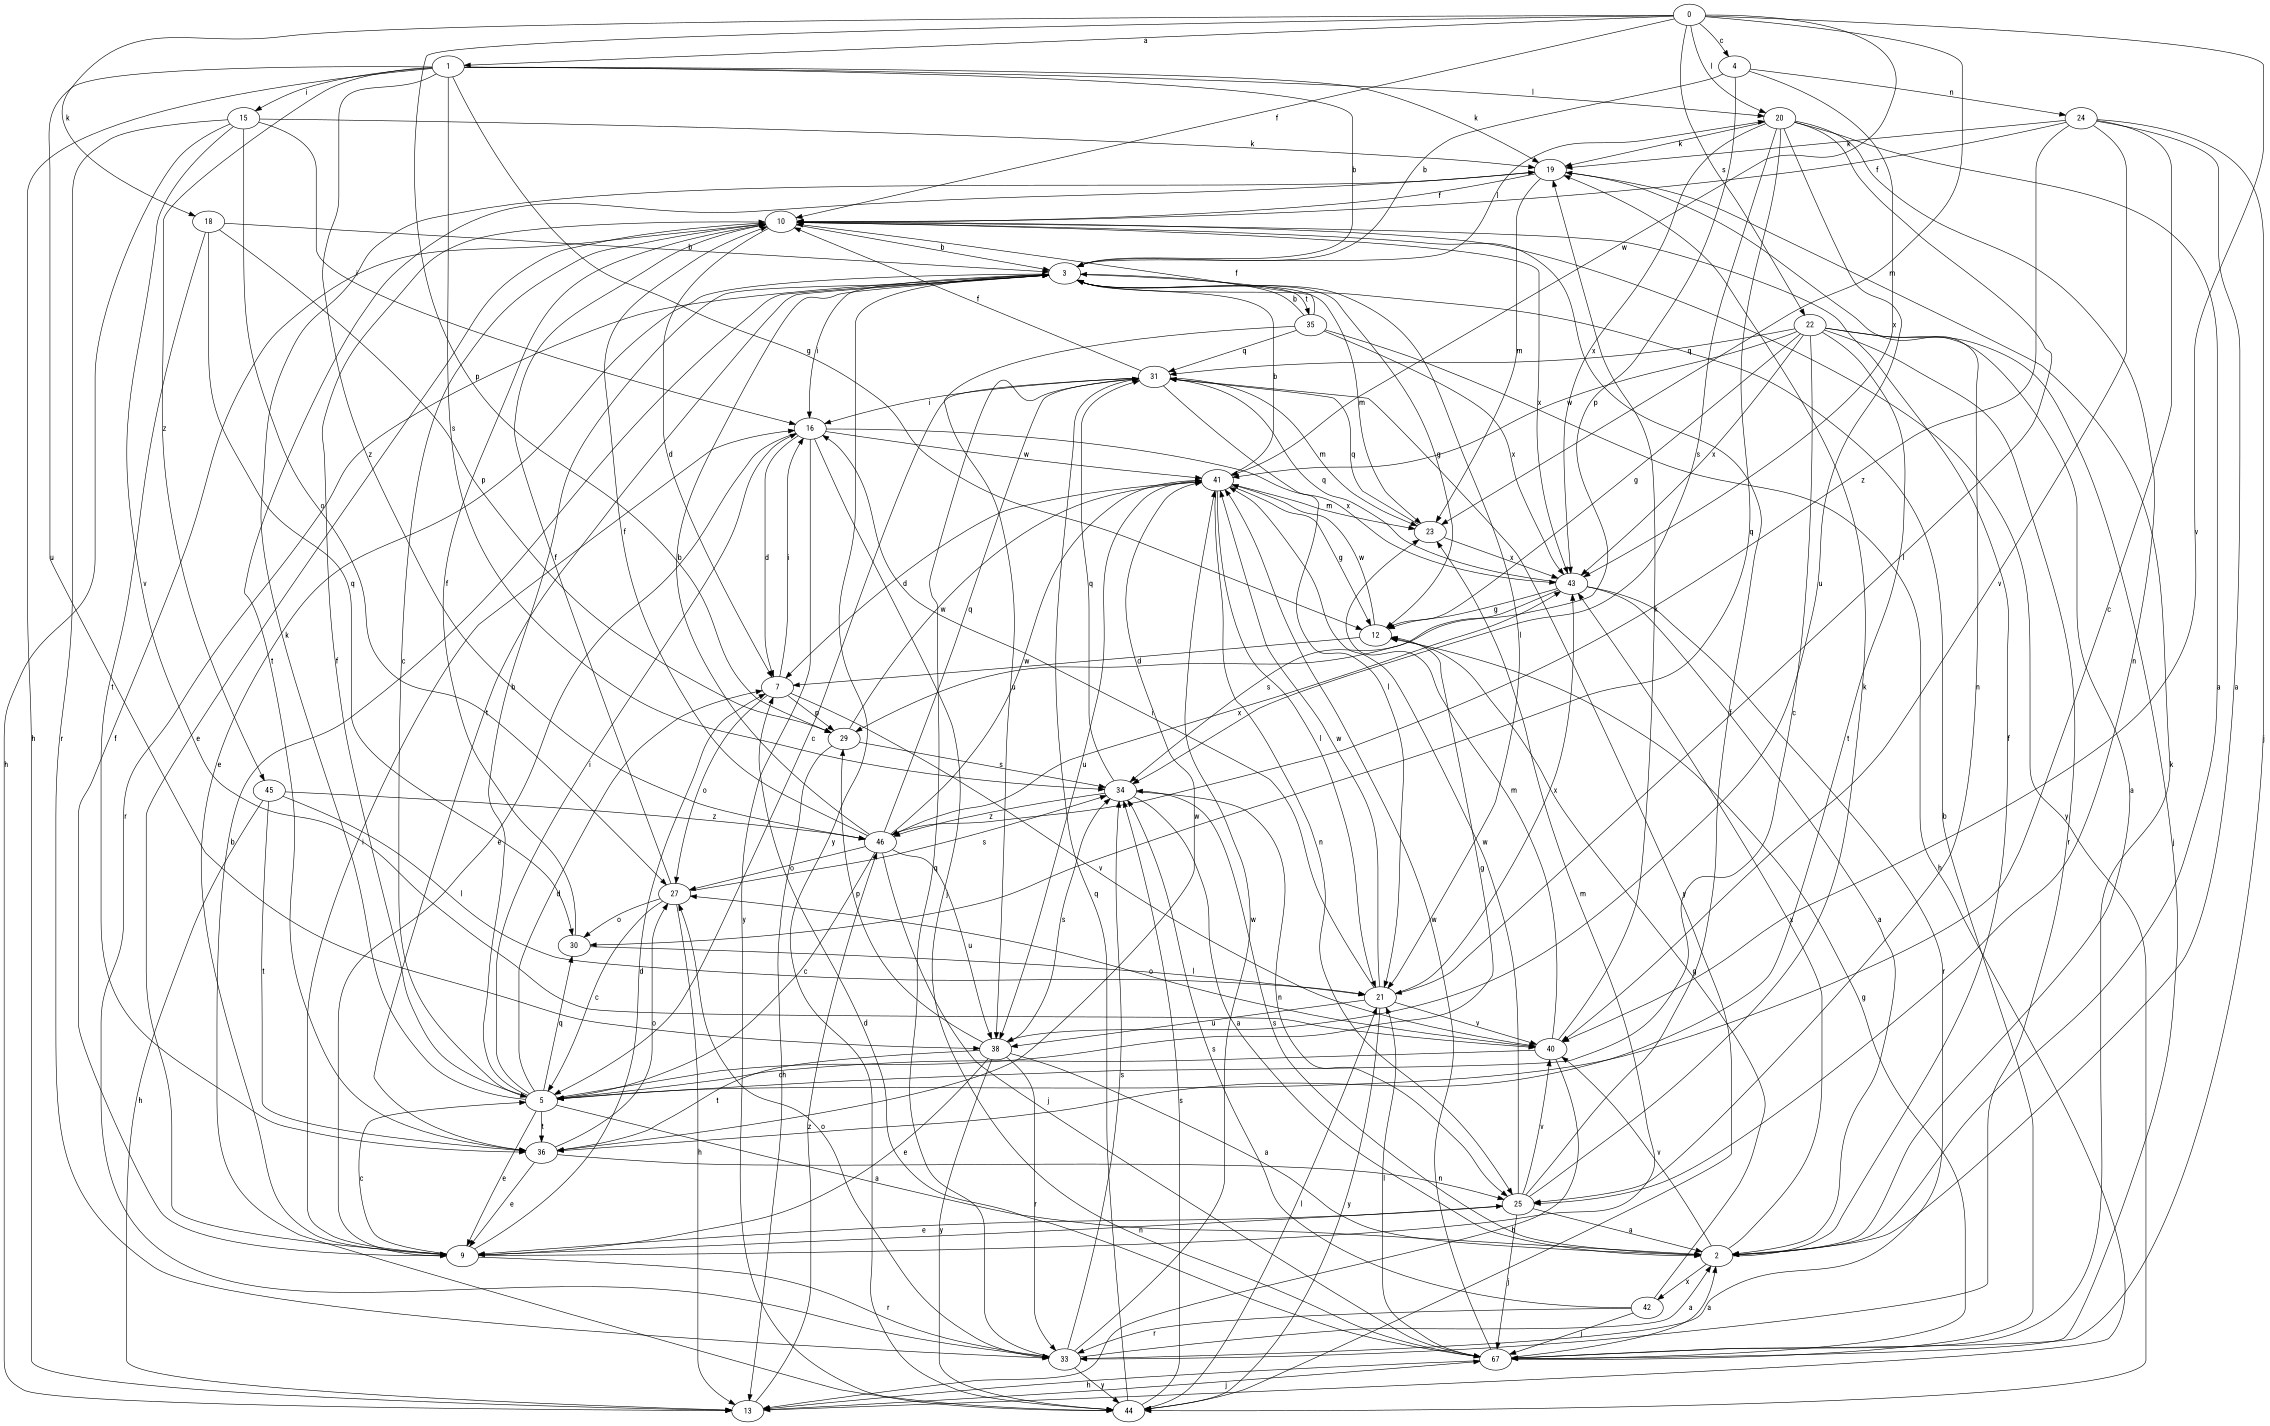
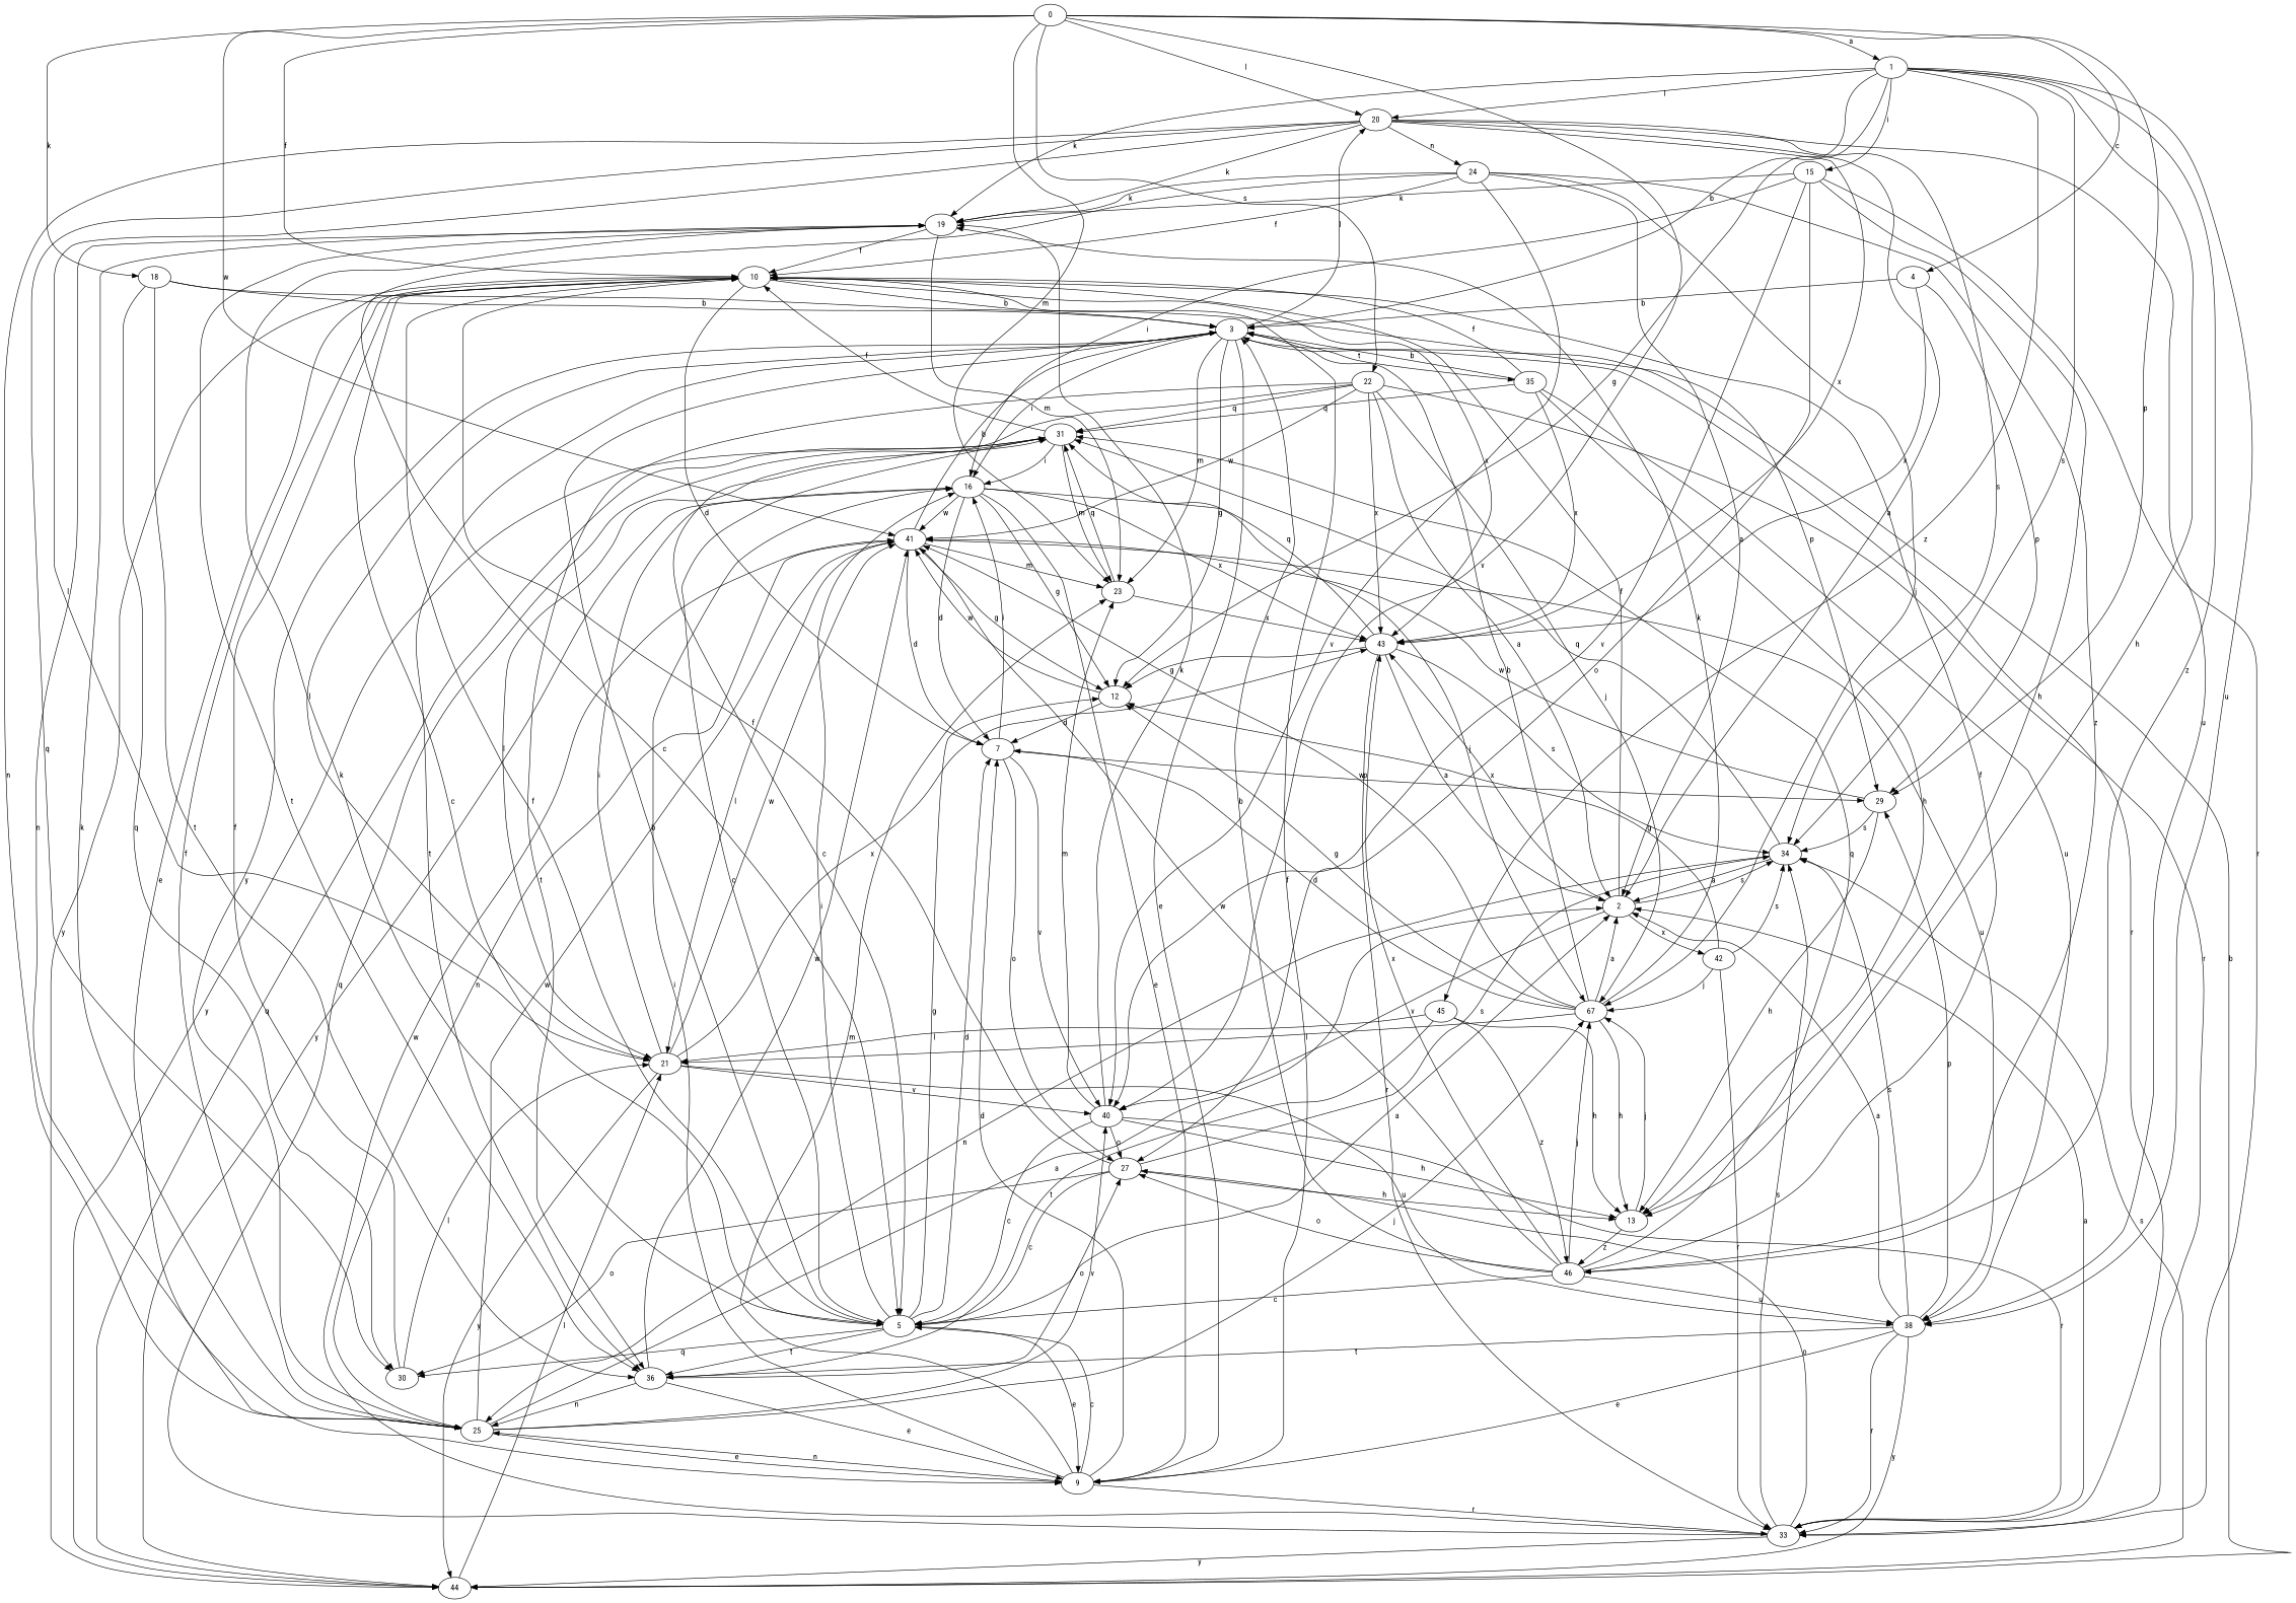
  strict digraph {
    fontname="Roboto Condensed"
    node [fontname="Roboto Condensed"]
    edge [fontname="Roboto Condensed"]
    0
    1
    4
    10
    18
    20
    22
    23
    29
    40
    41
    3
    12
    13
    15
    19
    34
    38
    45
    46
    43
    24
    9
    44
    5
    7
    36
    30
    2
    21
    25
    33
    n33 [label=67]
    31
    27
    16
    35
    42
    0 -> 1 [label=a]
    0 -> 4 [label=c]
    0 -> 10 [label=f]
    0 -> 18 [label=k]
    0 -> 20 [label=l]
    0 -> 22 [label=s]
    0 -> 23 [label=m]
    0 -> 29 [label=p]
    0 -> 40 [label=v]
    0 -> 41 [label=w]
    1 -> 20 [label=l]
    1 -> 3 [label=b]
    1 -> 12 [label=g]
    1 -> 13 [label=h]
    1 -> 15 [label=i]
    1 -> 19 [label=k]
    1 -> 34 [label=s]
    1 -> 38 [label=u]
    1 -> 45 [label=z]
    1 -> 46 [label=z]
    4 -> 29 [label=p]
    4 -> 3 [label=b]
    4 -> 43 [label=x]
-   4 -> 24 [label=n]
+   20 -> 24 [label=n]
    10 -> 3 [label=b]
    10 -> 43 [label=x]
    10 -> 9 [label=e]
    10 -> 44 [label=y]
    10 -> 5 [label=c]
    10 -> 7 [label=d]
    18 -> 29 [label=p]
    18 -> 3 [label=b]
    18 -> 36 [label=t]
    18 -> 30 [label=q]
    20 -> 19 [label=k]
    20 -> 34 [label=s]
    20 -> 38 [label=u]
    20 -> 43 [label=x]
    20 -> 30 [label=q]
    20 -> 2 [label=a]
    20 -> 21 [label=l]
    20 -> 25 [label=n]
    22 -> 41 [label=w]
-   22 -> 12 [label=g]
+   16 -> 12 [label=g]
    22 -> 43 [label=x]
    22 -> 5 [label=c]
    22 -> 36 [label=t]
    22 -> 2 [label=a]
    22 -> 33 [label=r]
    22 -> n33 [label=j]
    22 -> 31 [label=q]
    23 -> 43 [label=x]
    23 -> 31 [label=q]
    29 -> 41 [label=w]
    29 -> 13 [label=h]
    29 -> 34 [label=s]
    40 -> 23 [label=m]
    40 -> 13 [label=h]
    40 -> 19 [label=k]
    40 -> 5 [label=c]
+   40 -> 33 [label=r]
    40 -> 27 [label=o]
    41 -> 23 [label=m]
    41 -> 3 [label=b]
    41 -> 12 [label=g]
    41 -> 38 [label=u]
    41 -> 7 [label=d]
    41 -> 21 [label=l]
    41 -> 25 [label=n]
    3 -> 20 [label=l]
    3 -> 23 [label=m]
    3 -> 12 [label=g]
    3 -> 9 [label=e]
-   3 -> 44 [label=y]
+   3 -> 25 [label=y]
    3 -> 36 [label=t]
    3 -> 21 [label=l]
    3 -> 33 [label=r]
    3 -> 16 [label=i]
    3 -> 35 [label=t]
    12 -> 41 [label=w]
    12 -> 7 [label=d]
    13 -> 46 [label=z]
    13 -> n33 [label=j]
    15 -> 40 [label=v]
    15 -> 13 [label=h]
    15 -> 19 [label=k]
    15 -> 33 [label=r]
    15 -> 27 [label=o]
    15 -> 16 [label=i]
    19 -> 10 [label=f]
    19 -> 23 [label=m]
    19 -> 36 [label=t]
    19 -> 25 [label=n]
-   34 -> 46 [label=z]
    34 -> 2 [label=a]
    34 -> 25 [label=n]
    34 -> 31 [label=q]
    38 -> 29 [label=p]
    38 -> 34 [label=s]
    38 -> 9 [label=e]
    38 -> 44 [label=y]
    38 -> 36 [label=t]
    38 -> 2 [label=a]
    38 -> 33 [label=r]
    45 -> 13 [label=h]
    45 -> 46 [label=z]
    45 -> 36 [label=t]
    45 -> 21 [label=l]
    46 -> 10 [label=f]
    46 -> 41 [label=w]
    46 -> 3 [label=b]
    46 -> 38 [label=u]
    46 -> 43 [label=x]
    46 -> 5 [label=c]
    46 -> n33 [label=j]
    46 -> 31 [label=q]
    46 -> 27 [label=o]
    43 -> 12 [label=g]
    43 -> 34 [label=s]
    43 -> 2 [label=a]
    43 -> 33 [label=r]
    43 -> 31 [label=q]
    24 -> 10 [label=f]
    24 -> 40 [label=v]
    24 -> 19 [label=k]
    24 -> 46 [label=z]
    24 -> 5 [label=c]
    24 -> 2 [label=a]
    24 -> n33 [label=j]
    9 -> 10 [label=f]
    9 -> 23 [label=m]
    9 -> 5 [label=c]
    9 -> 7 [label=d]
    9 -> 25 [label=n]
    9 -> 33 [label=r]
    9 -> 16 [label=i]
    44 -> 3 [label=b]
    44 -> 34 [label=s]
    44 -> 21 [label=l]
    44 -> 31 [label=q]
    5 -> 10 [label=f]
    5 -> 3 [label=b]
    5 -> 12 [label=g]
    5 -> 19 [label=k]
    5 -> 9 [label=e]
    5 -> 7 [label=d]
    5 -> 36 [label=t]
    5 -> 30 [label=q]
    5 -> 2 [label=a]
    5 -> 16 [label=i]
    7 -> 29 [label=p]
    7 -> 40 [label=v]
    7 -> 27 [label=o]
    7 -> 16 [label=i]
    36 -> 41 [label=w]
    36 -> 9 [label=e]
    36 -> 25 [label=n]
    36 -> 27 [label=o]
    30 -> 10 [label=f]
    30 -> 21 [label=l]
    2 -> 10 [label=f]
    2 -> 40 [label=v]
    2 -> 34 [label=s]
    2 -> 43 [label=x]
    2 -> 42 [label=x]
    21 -> 40 [label=v]
    21 -> 41 [label=w]
    21 -> 38 [label=u]
    21 -> 43 [label=x]
    21 -> 44 [label=y]
    21 -> 16 [label=i]
    25 -> 10 [label=f]
    25 -> 40 [label=v]
    25 -> 41 [label=w]
    25 -> 19 [label=k]
    25 -> 9 [label=e]
    25 -> 2 [label=a]
    25 -> n33 [label=j]
    33 -> 41 [label=w]
    33 -> 34 [label=s]
    33 -> 44 [label=y]
    33 -> 2 [label=a]
    33 -> 31 [label=q]
    33 -> 27 [label=o]
    n33 -> 41 [label=w]
    n33 -> 3 [label=b]
    n33 -> 12 [label=g]
    n33 -> 13 [label=h]
    n33 -> 19 [label=k]
    n33 -> 7 [label=d]
    n33 -> 2 [label=a]
    n33 -> 21 [label=l]
    31 -> 10 [label=f]
    31 -> 23 [label=m]
    31 -> 44 [label=y]
    31 -> 5 [label=c]
    31 -> 21 [label=l]
    31 -> 16 [label=i]
    27 -> 10 [label=f]
    27 -> 13 [label=h]
    27 -> 34 [label=s]
    27 -> 5 [label=c]
    27 -> 30 [label=o]
    16 -> 41 [label=w]
    16 -> 43 [label=x]
    16 -> 9 [label=e]
    16 -> 44 [label=y]
    16 -> 7 [label=d]
    16 -> n33 [label=j]
    35 -> 10 [label=f]
    35 -> 3 [label=b]
    35 -> 13 [label=h]
    35 -> 38 [label=u]
    35 -> 43 [label=x]
    35 -> 31 [label=q]
    42 -> 12 [label=g]
    42 -> 34 [label=s]
    42 -> 33 [label=r]
    42 -> n33 [label=j]
  }
